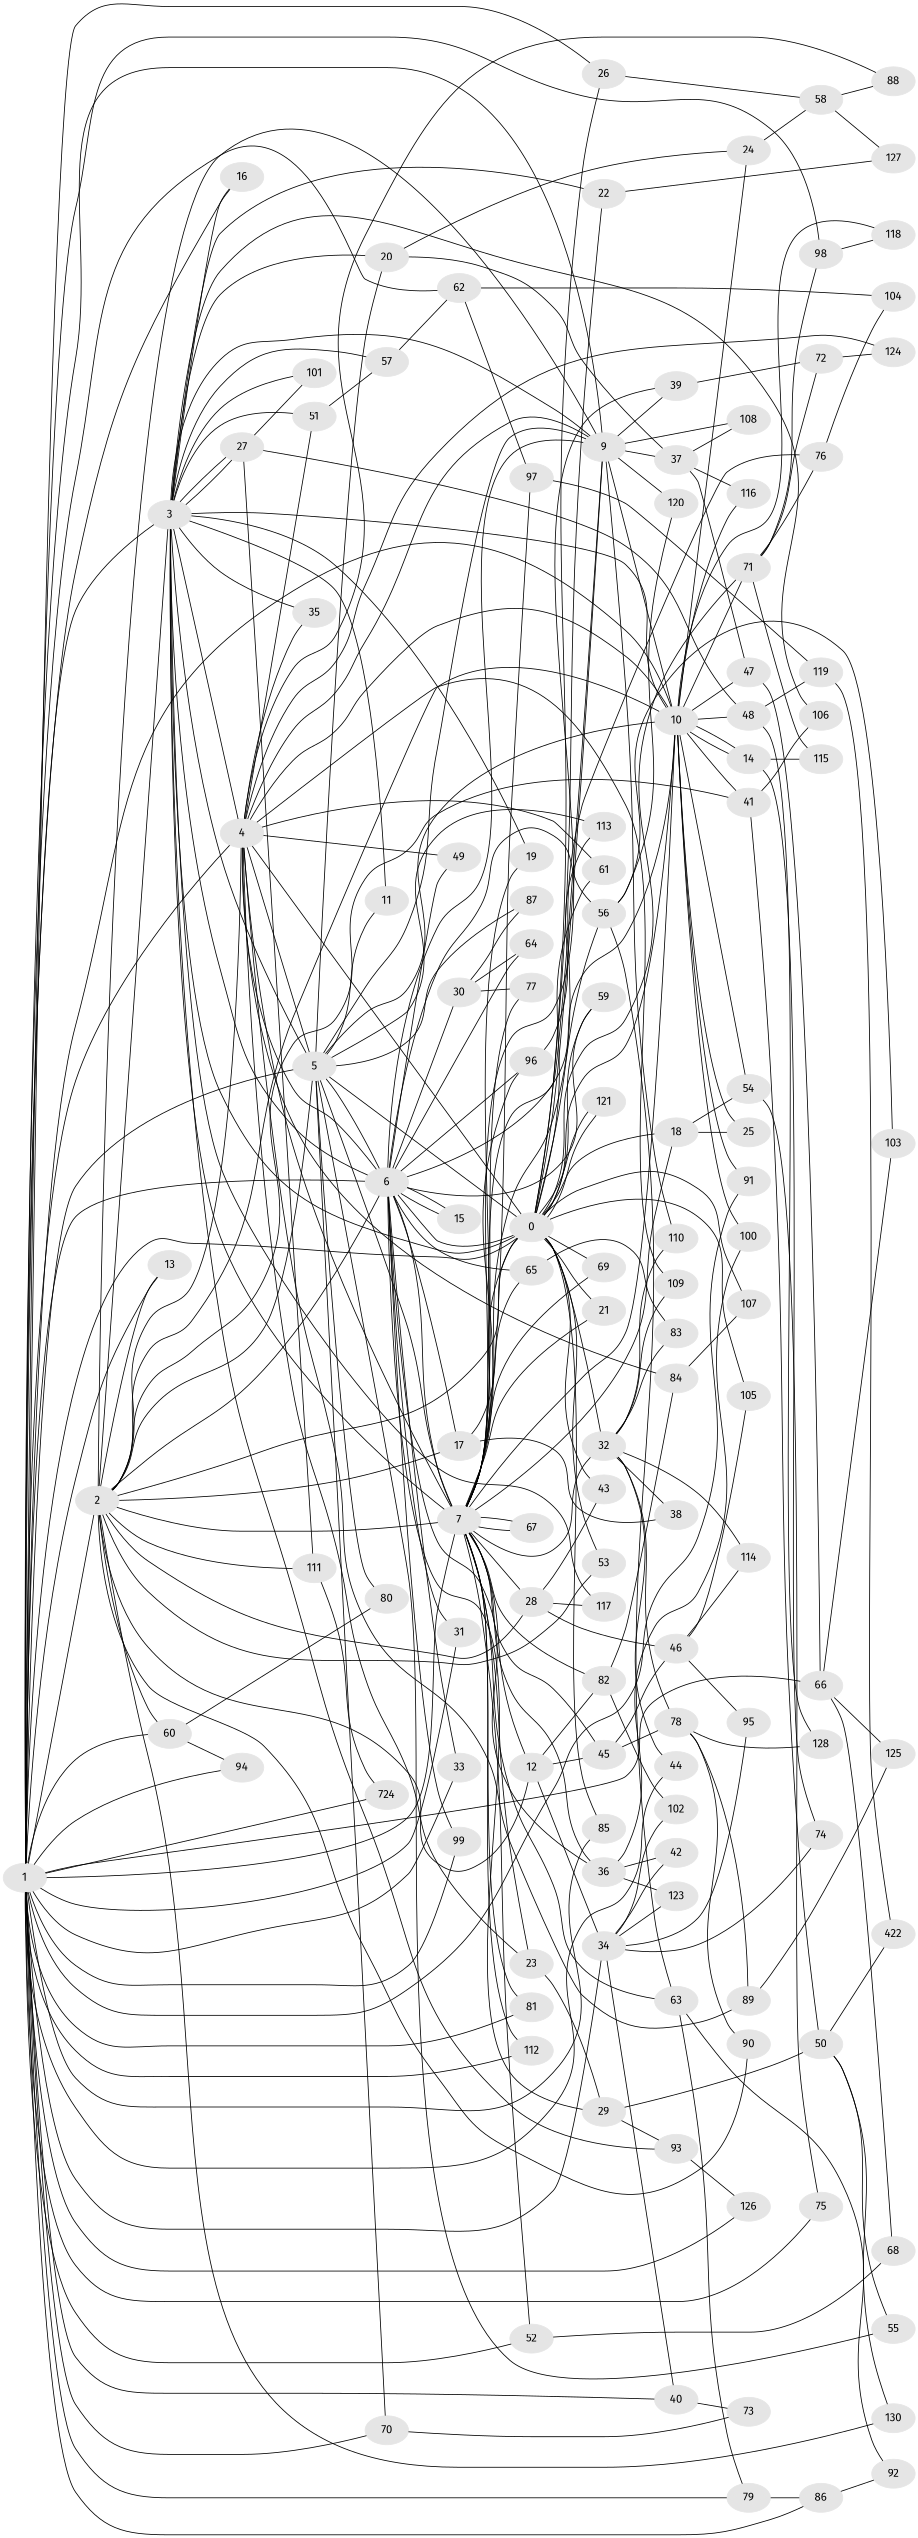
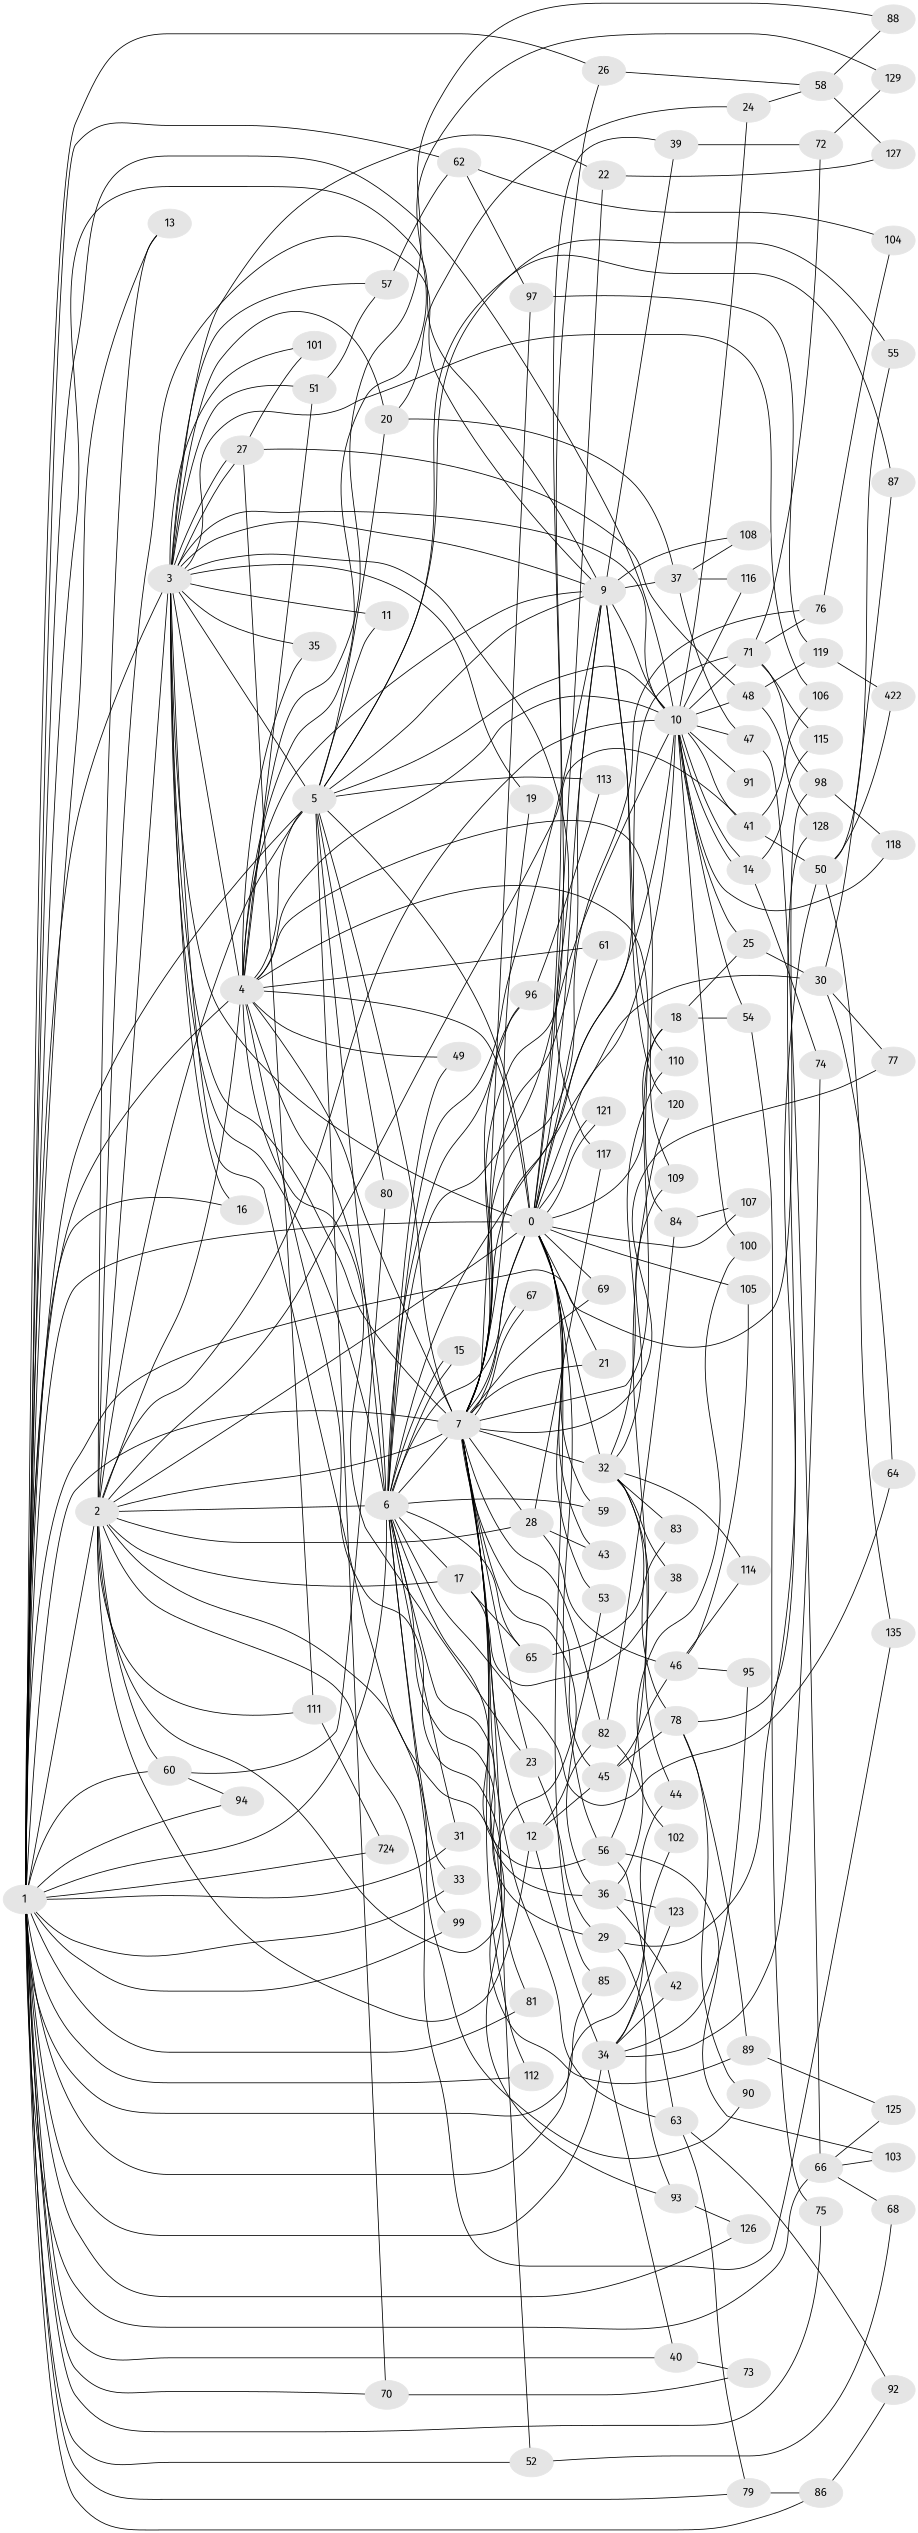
  graph {
    fontname="Fira Sans"
    rankdir=LR
    node [color=gray90 fontname="Fira Sans" style=filled]
    edge [fontname="Fira Sans"]
    1
    2
    3
    4
    5
    6
    7
    n8 [label=0]
    9
    10
    13
    16
    26
    31
    33
    34
    40
    44
    52
    60
    62
    66
    70
    75
    79
    81
    85
    86
    91
    94
    98
    99
    112
    n34 [label=724]
    126
    12
    17
    28
    41
    53
    90
    111
-   130
+   130 [label=135]
    11
    19
    20
    22
    27
    35
    51
    57
    93
    101
    106
    117
    23
    49
    61
    84
    88
    89
    109
-   129 [label=124]
+   129
    55
    80
    87
    113
    15
    29
    30
    36
    56
    59
    64
    65
    96
    18
    21
    32
    39
    45
    63
    67
    69
    76
    77
    82
    97
    43
    71
    105
    107
    121
    37
    108
    110
    120
    14
    24
    25
    47
    48
    54
    100
    116
    118
    58
    74
    42
    95
    102
    123
    73
    68
    104
    103
    125
    92
    38
    46
    50
    127
    83
    78
    114
    72
    119
    115
    128
    n130 [label=422]
    1 -- 2
    1 -- 3
    1 -- 4
    1 -- 5
    1 -- 6
    1 -- 7
    1 -- n8
    1 -- 9
    1 -- 10
    1 -- 13
    1 -- 16
    1 -- 26
    1 -- 31
    1 -- 33
    1 -- 34
    1 -- 40
    1 -- 44
    1 -- 52
    1 -- 60
    1 -- 62
    1 -- 66
    1 -- 70
    1 -- 75
    1 -- 79
    1 -- 81
    1 -- 85
    1 -- 86
-   1 -- 91
    1 -- 94
    1 -- 98
    1 -- 99
    1 -- 112
    1 -- n34
    1 -- 126
    2 -- 3
    2 -- 4
    2 -- 5
    2 -- 6
    2 -- 7
    2 -- n8
    2 -- 9
    2 -- 10
    2 -- 13
    2 -- 60
    2 -- 12
    2 -- 17
    2 -- 28
    2 -- 41
    2 -- 53
    2 -- 90
    2 -- 111
    2 -- 130
    3 -- 4
    3 -- 5
    3 -- 6
    3 -- 7
    3 -- n8
    3 -- 9
    3 -- 10
    3 -- 16
    3 -- 11
    3 -- 19
    3 -- 20
    3 -- 22
    3 -- 27
    3 -- 27
    3 -- 35
    3 -- 51
    3 -- 57
    3 -- 93
    3 -- 101
    3 -- 106
    3 -- 117
    4 -- 5
    4 -- 6
    4 -- 7
    4 -- n8
    4 -- 9
    4 -- 10
    4 -- 35
    4 -- 51
    4 -- 23
    4 -- 49
    4 -- 61
    4 -- 84
    4 -- 88
    4 -- 89
    4 -- 109
    4 -- 129
    5 -- 6
    5 -- 7
    5 -- n8
    5 -- 9
    5 -- 10
    5 -- 70
    5 -- 11
    5 -- 20
    5 -- 55
    5 -- 80
    5 -- 87
    5 -- 113
    6 -- 7
    6 -- n8
    6 -- 9
    6 -- 10
    6 -- 31
    6 -- 33
    6 -- 99
    6 -- 17
    6 -- 49
    6 -- 15
    6 -- 15
    6 -- 29
    6 -- 30
    6 -- 36
    6 -- 56
    6 -- 59
    6 -- 64
    6 -- 65
    6 -- 96
    7 -- n8
    7 -- 9
    7 -- 10
    7 -- 52
    7 -- 81
    7 -- 112
    7 -- 12
    7 -- 28
    7 -- 19
    7 -- 23
    7 -- 36
    7 -- 96
    7 -- 18
    7 -- 21
    7 -- 32
    7 -- 39
    7 -- 45
    7 -- 63
    7 -- 67
    7 -- 67
    7 -- 69
    7 -- 76
    7 -- 77
    7 -- 82
    7 -- 97
    n8 -- 9
    n8 -- 10
    n8 -- 26
    n8 -- 85
    n8 -- 53
    n8 -- 22
    n8 -- 61
    n8 -- 56
    n8 -- 59
    n8 -- 18
    n8 -- 21
    n8 -- 32
    n8 -- 69
    n8 -- 43
    n8 -- 71
    n8 -- 105
    n8 -- 107
    n8 -- 121
    n8 -- 121
    9 -- 10
    9 -- 39
    9 -- 37
    9 -- 108
    9 -- 110
    9 -- 120
    10 -- 91
    10 -- 41
    10 -- 71
    10 -- 14
    10 -- 14
    10 -- 24
    10 -- 25
    10 -- 47
    10 -- 48
    10 -- 54
    10 -- 100
    10 -- 116
    10 -- 118
    26 -- 58
    34 -- 40
    34 -- 74
    34 -- 42
    34 -- 95
    34 -- 102
    34 -- 123
    40 -- 73
    52 -- 68
    60 -- 94
    60 -- 80
    62 -- 97
    62 -- 104
    66 -- 68
    66 -- 103
    66 -- 125
    70 -- 73
    79 -- 86
    86 -- 92
    98 -- 118
    12 -- 34
    12 -- 45
    12 -- 82
    17 -- 65
    17 -- 38
    28 -- 117
    28 -- 43
    28 -- 46
    41 -- 106
    41 -- 50
    111 -- n34
    20 -- 37
    20 -- 24
    22 -- 127
    27 -- 111
    27 -- 101
    27 -- 48
    51 -- 57
    57 -- 62
    93 -- 126
    23 -- 29
    84 -- 107
    89 -- 125
    29 -- 93
    29 -- 50
    30 -- 87
    30 -- 64
    30 -- 77
    36 -- 100
    36 -- 42
    36 -- 123
    56 -- 63
    56 -- 120
    56 -- 103
    65 -- 83
    96 -- 113
    18 -- 25
    18 -- 54
    32 -- 44
    32 -- 109
    32 -- 110
    32 -- 38
    32 -- 83
    32 -- 78
    32 -- 114
    39 -- 72
    45 -- 46
    45 -- 78
    63 -- 79
    63 -- 92
    76 -- 104
    82 -- 84
    82 -- 102
    97 -- 119
    71 -- 98
    71 -- 76
    71 -- 72
    71 -- 115
    37 -- 108
    37 -- 47
    37 -- 116
    14 -- 74
    14 -- 115
    24 -- 58
+   25 -- 30
    47 -- 66
    48 -- 119
    48 -- 128
    54 -- 75
    58 -- 88
    58 -- 127
    46 -- 105
    46 -- 95
    46 -- 114
    50 -- 130
    50 -- 55
    50 -- n130
    78 -- 90
    78 -- 89
    78 -- 128
    72 -- 129
    119 -- n130
  }
